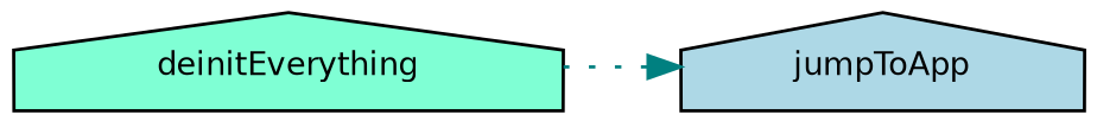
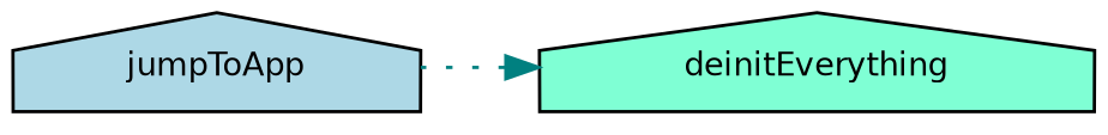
  digraph {
    rankdir=RL
    node [color=black fontname=Helvetica fontsize=10 shape=house style=filled]
    n1 [fillcolor=aquamarine fontcolor=black height=0.2 label=deinitEverything width=0.4]
    n2 [fillcolor=lightblue height=0.2 label=jumpToApp width=0.4]
-   n2 -> n1 [color=teal dir=back fontname=Helvetica fontsize=10 labelfontname=Helvetica labelfontsize=10 style=dotted]
+   n1 -> n2 [color=teal dir=back fontname=Helvetica fontsize=10 labelfontname=Helvetica labelfontsize=10 style=dotted]
  }
